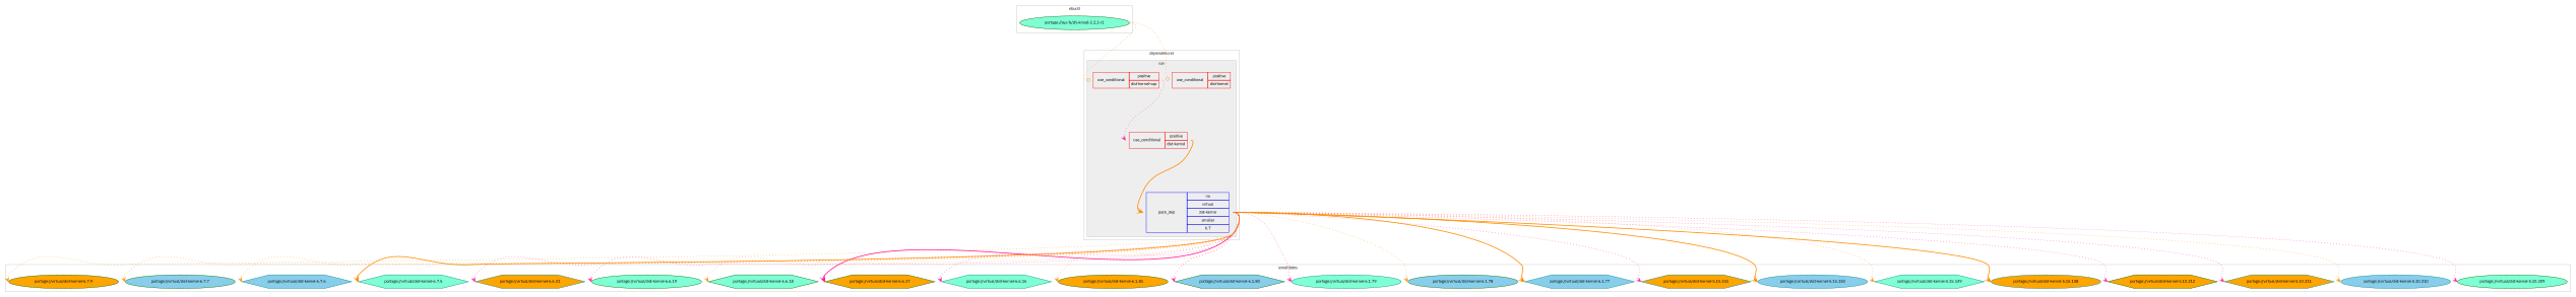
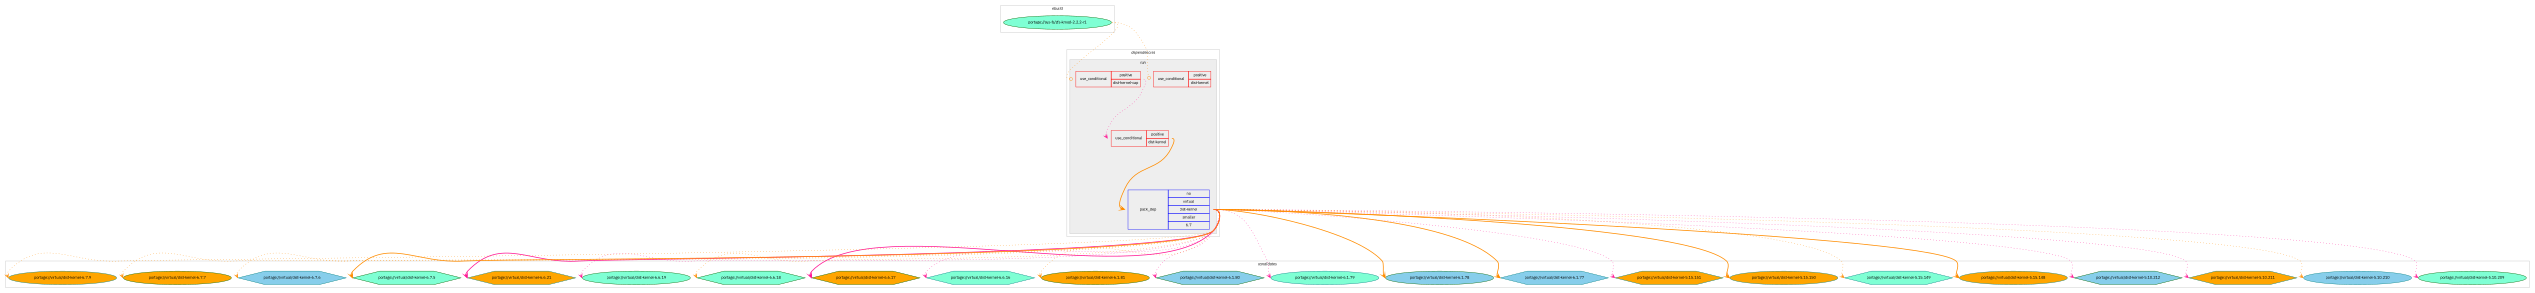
  digraph {
    compound=true
    concentrate=true
    fontname="IBM Plex Sans"
    fontsize=10
    newrank=true
    rankdir=TB
    ranksep=1.5
    node [color=teal fillcolor=aquamarine fontname="IBM Plex Sans" fontsize=10 shape=hexagon style=filled]
    edge [arrowhead=vee color=darkorange fontname="IBM Plex Sans" headport=w style=dotted tailport=e weight=100]
    n1 [color=darkgreen label="portage://sys-fs/zfs-kmod-2.2.2-r1" shape=ellipse width=4]
    n2 [color=red label=<<TABLE BORDER="0" CELLBORDER="1" CELLSPACING="0" CELLPADDING="4"><TR><TD ROWSPAN="3" CELLPADDING="10">use_conditional</TD></TR><TR><TD>positive</TD></TR><TR><TD>dist-kernel</TD></TR></TABLE>> shape=none fillcolor="" style=""]
    n3 [color=blue label=<<TABLE BORDER="0" CELLBORDER="1" CELLSPACING="0" CELLPADDING="4" WIDTH="220"><TR><TD ROWSPAN="6" CELLPADDING="30">pack_dep</TD></TR><TR><TD WIDTH="110">no</TD></TR><TR><TD>virtual</TD></TR><TR><TD>dist-kernel</TD></TR><TR><TD>smaller</TD></TR><TR><TD>6.7</TD></TR></TABLE>> shape=none fillcolor="" style=""]
    n4 [color=red label=<<TABLE BORDER="0" CELLBORDER="1" CELLSPACING="0" CELLPADDING="4"><TR><TD ROWSPAN="3" CELLPADDING="10">use_conditional</TD></TR><TR><TD>positive</TD></TR><TR><TD>dist-kernel</TD></TR></TABLE>> shape=none fillcolor="" style=""]
    n5 [color=red label=<<TABLE BORDER="0" CELLBORDER="1" CELLSPACING="0" CELLPADDING="4"><TR><TD ROWSPAN="3" CELLPADDING="10">use_conditional</TD></TR><TR><TD>positive</TD></TR><TR><TD>dist-kernel-cap</TD></TR></TABLE>> shape=none fillcolor="" style=""]
    n6 [color=darkgreen label="portage://virtual/dist-kernel-5.10.209" shape=ellipse width=4]
    n7 [fillcolor=skyblue label="portage://virtual/dist-kernel-5.10.210" shape=ellipse width=4]
    n8 [fillcolor=orange label="portage://virtual/dist-kernel-5.10.211" width=4]
-   n9 [color=darkgreen fillcolor=orange label="portage://virtual/dist-kernel-5.10.212" width=4]
+   n9 [color=darkgreen fillcolor=skyblue label="portage://virtual/dist-kernel-5.10.212" width=4]
    n10 [fillcolor=orange label="portage://virtual/dist-kernel-5.15.148" shape=ellipse width=4]
    n11 [label="portage://virtual/dist-kernel-5.15.149" width=4]
-   n12 [fillcolor=skyblue label="portage://virtual/dist-kernel-5.15.150" shape=ellipse width=4]
+   n12 [fillcolor=orange label="portage://virtual/dist-kernel-5.15.150" shape=ellipse width=4]
    n13 [fillcolor=orange label="portage://virtual/dist-kernel-5.15.151" width=4]
    n14 [fillcolor=skyblue label="portage://virtual/dist-kernel-6.1.77" width=4]
    n15 [color=darkgreen fillcolor=skyblue label="portage://virtual/dist-kernel-6.1.78" shape=ellipse width=4]
    n16 [label="portage://virtual/dist-kernel-6.1.79" shape=ellipse width=4]
    n17 [color=darkgreen fillcolor=skyblue label="portage://virtual/dist-kernel-6.1.80" width=4]
    n18 [color=darkgreen fillcolor=orange label="portage://virtual/dist-kernel-6.1.81" shape=ellipse width=4]
    n19 [label="portage://virtual/dist-kernel-6.6.16" width=4]
    n20 [color=darkgreen fillcolor=orange label="portage://virtual/dist-kernel-6.6.17" width=4]
    n21 [color=darkgreen label="portage://virtual/dist-kernel-6.6.18" width=4]
    n22 [color=darkgreen label="portage://virtual/dist-kernel-6.6.19" shape=ellipse width=4]
    n23 [fillcolor=orange label="portage://virtual/dist-kernel-6.6.21" width=4]
-   n24 [label="portage://virtual/dist-kernel-6.7.5" width=4]
+   n24 [color=darkgreen label="portage://virtual/dist-kernel-6.7.5" width=4]
    n25 [fillcolor=skyblue label="portage://virtual/dist-kernel-6.7.6" width=4]
-   n26 [color=darkgreen fillcolor=skyblue label="portage://virtual/dist-kernel-6.7.7" shape=ellipse width=4]
-   n27 [color=darkgreen fillcolor=orange label="portage://virtual/dist-kernel-6.7.9" shape=ellipse width=4]
+   n26 [color=darkgreen fillcolor=orange label="portage://virtual/dist-kernel-6.7.7" shape=ellipse width=4]
+   n27 [fillcolor=orange label="portage://virtual/dist-kernel-6.7.9" shape=ellipse width=4]
    subgraph cluster_1 {
      color=gray
      label=<<i>dependencies</i>>
      subgraph cluster_2 {
        color=gray
        fillcolor="#eeeeee"
        label=<<i>compile</i>>
        style=filled
      }
      subgraph cluster_3 {
        color=gray
        fillcolor="#eeeeee"
        label=<<i>compile and run</i>>
        style=filled
      }
      subgraph cluster_4 {
        color=gray
        fillcolor="#eeeeee"
        label=<<i>run</i>>
        style=filled
        subgraph sub_5 {
          color=gray
          fillcolor="#eeeeee"
          label=<<i>run</i>>
          style=filled
          n2
        }
        subgraph sub_6 {
          color=gray
          fillcolor="#eeeeee"
          label=<<i>run</i>>
          style=filled
          n5
          subgraph sub_7 {
            color=gray
            fillcolor="#eeeeee"
            label=<<i>run</i>>
            style=filled
            n4
            subgraph sub_8 {
              color=gray
              fillcolor="#eeeeee"
              label=<<i>run</i>>
              style=filled
              n3
            }
          }
        }
      }
    }
    subgraph cluster_9 {
      color=gray
      label=<<i>ebuild</i>>
      rank=same
      n1
    }
    subgraph cluster_10 {
      color=gray
      label=<<i>candidates</i>>
      rank=same
      subgraph sub_11 {
        color=black
        label=<<i>candidates</i>>
        nodesep=1
        rank=same
        n6
        n7
        n8
        n9
        n10
        n11
        n12
        n13
        n14
        n15
        n16
        n17
        n18
        n19
        n20
        n21
        n22
        n23
        n24
        n25
        n26
        n27
      }
    }
    n1 -> n2 [arrowhead=odot weight=20]
    n1 -> n5 [arrowhead=odot weight=20]
    n3 -> n6 [color=deeppink]
    n3 -> n7
    n3 -> n8 [color=deeppink]
    n3 -> n9 [color=deeppink]
    n3 -> n10 [style=bold]
    n3 -> n11
    n3 -> n12 [style=bold]
    n3 -> n13 [color=deeppink]
    n3 -> n14 [style=bold]
-   n3 -> n15
+   n3 -> n15 [style=bold]
    n3 -> n16 [color=deeppink]
    n3 -> n17 [color=deeppink]
    n3 -> n18
    n3 -> n19 [color=deeppink]
    n3 -> n20 [color=deeppink style=bold]
    n3 -> n21
    n3 -> n22 [color=deeppink]
-   n3 -> n23 [color=deeppink]
+   n3 -> n23 [color=deeppink style=bold]
    n3 -> n24 [style=bold]
    n3 -> n25
    n3 -> n26
    n3 -> n27
    n4 -> n3 [style=bold weight=20]
    n5 -> n4 [color=deeppink weight=20]
  }
